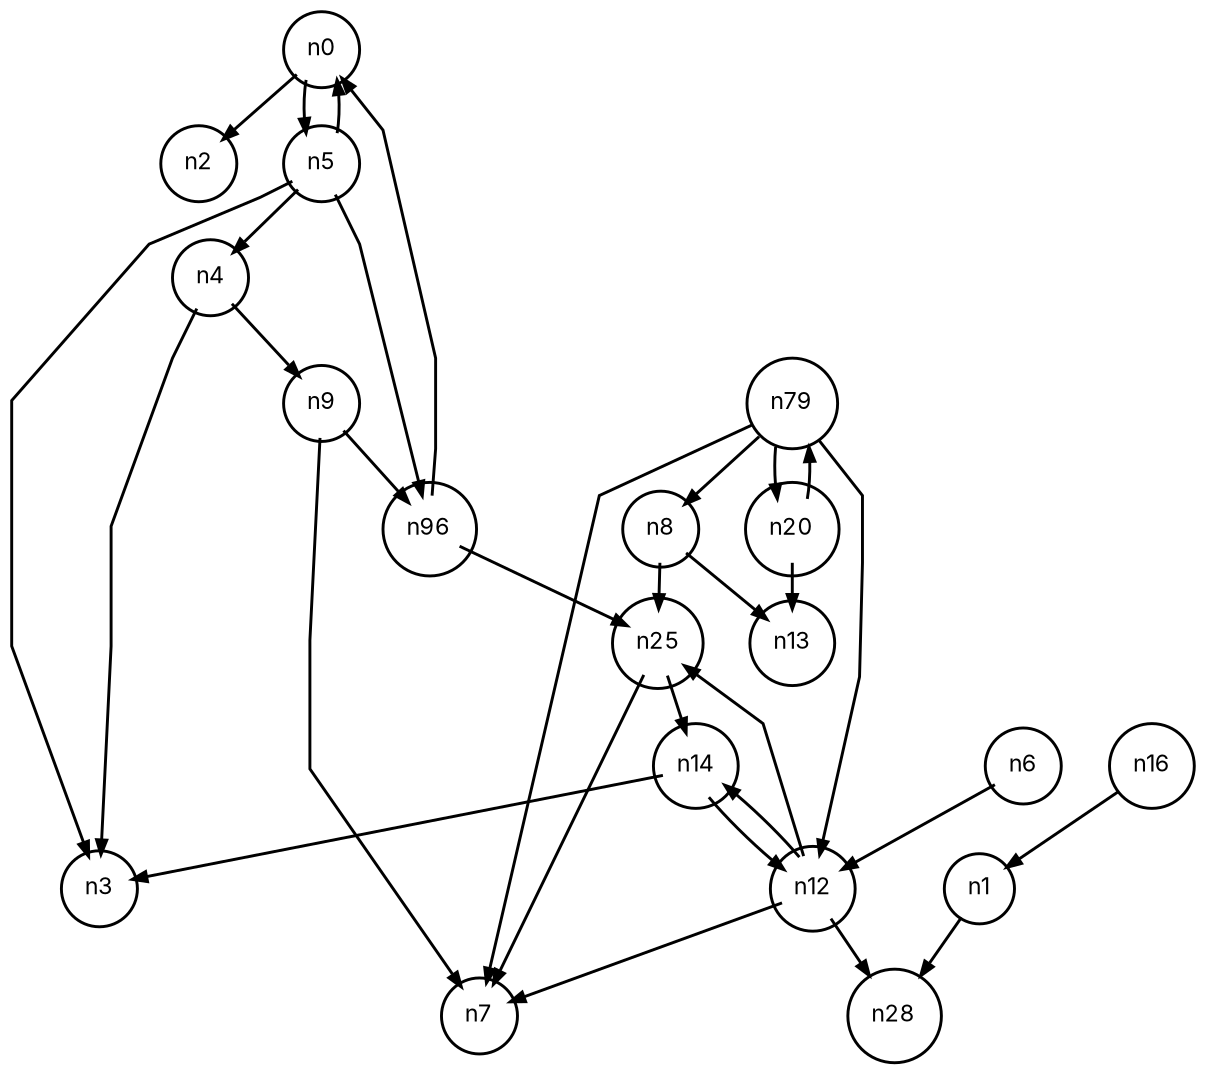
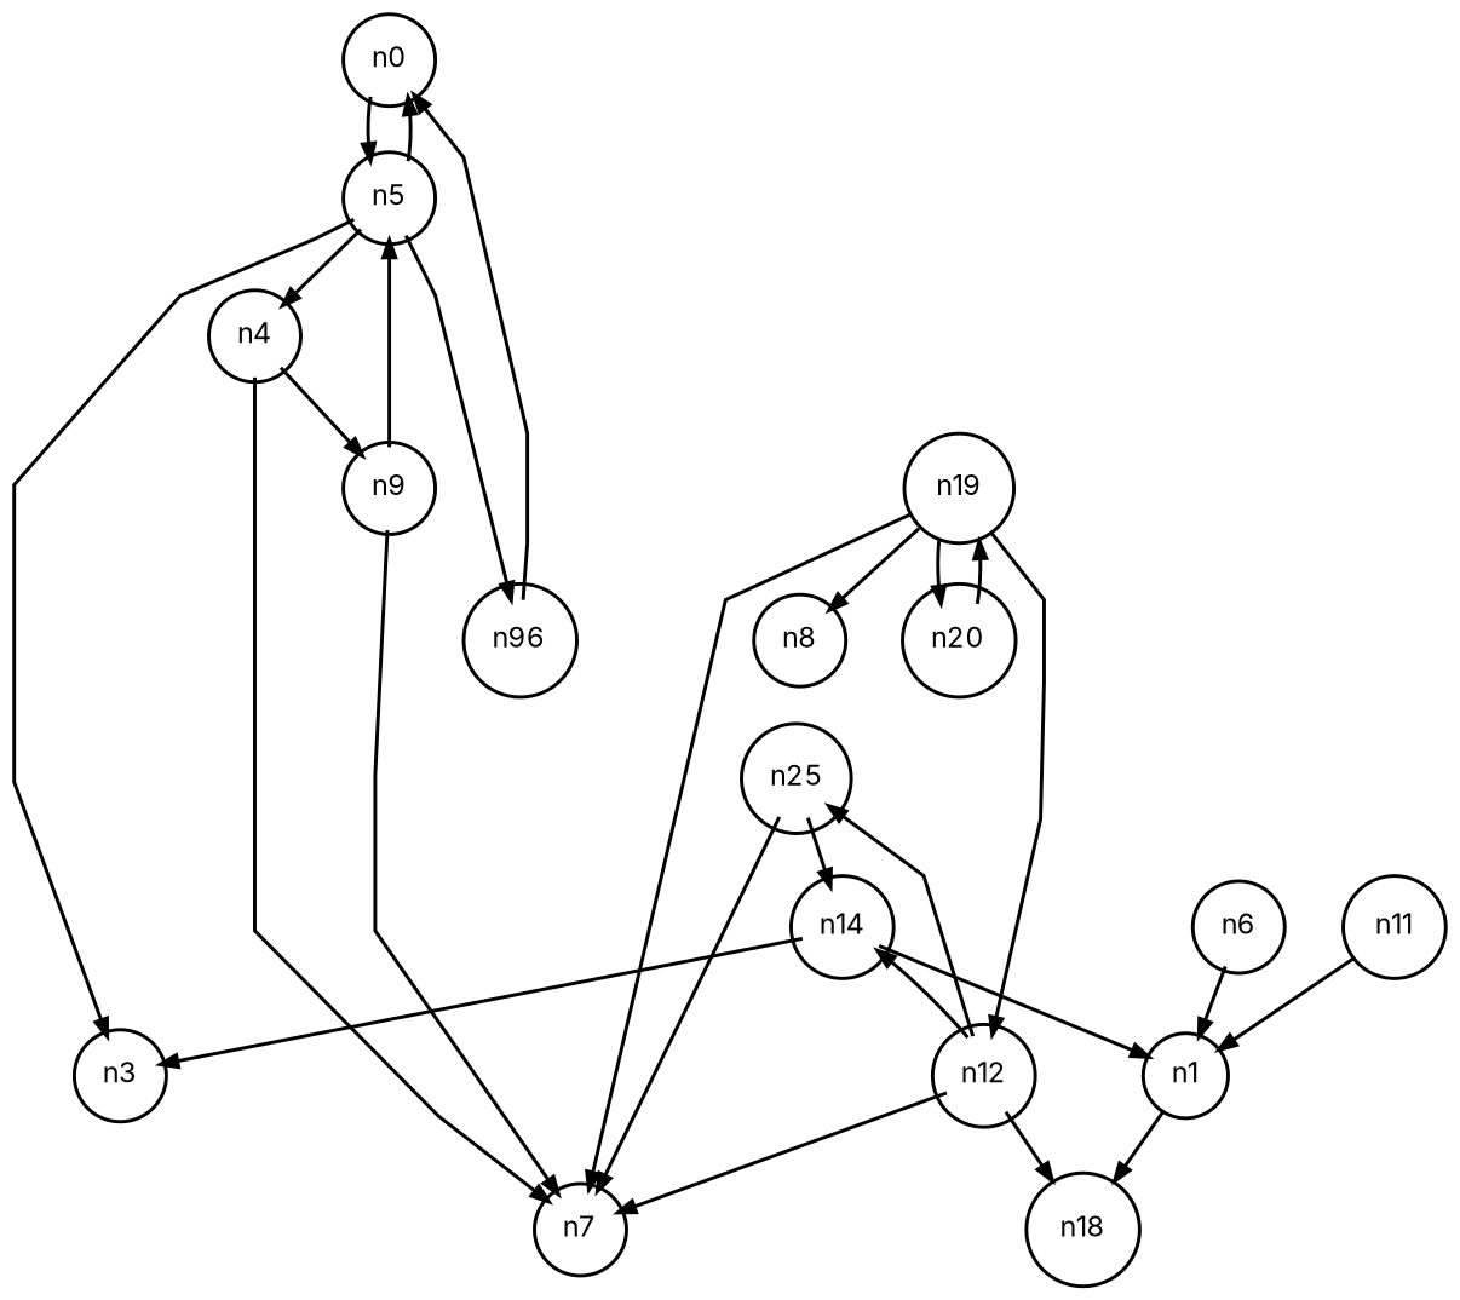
  digraph {
    fontname=Inter
    fontsize=8
    nodesep=0.22
    nodesize=0.16
    ranksep=0.22
    splines=polyline
    node [fixedsize=shape fontname=Inter fontsize=8 shape=circle]
    edge [arrowsize=0.5 fontname=Inter]
    n0 [width=0.32]
-   n2 [width=0.32]
    n5 [width=0.32]
    n3 [width=0.32]
    n4 [width=0.32]
    n16 [label=n96 width=0.32]
    n9 [width=0.32]
    n15 [label=n25 width=0.32]
    n7 [width=0.32]
    n14 [width=0.32]
    n1 [width=0.32]
-   n18 [width=0.32 label=n28]
-   n13 [width=0.32]
+   n18 [width=0.32]
    n12 [width=0.32]
    n6 [width=0.32]
    n8 [width=0.32]
    n10 [label=n20 width=0.32]
-   n19 [width=0.32 label=n79]
-   n11 [width=0.32 label=n16]
-   n0 -> n2
+   n19 [width=0.32]
+   n11 [width=0.32]
    n0 -> n5
    n5 -> n0
    n5 -> n3
    n5 -> n4
    n5 -> n16
-   n4 -> n3
+   n4 -> n7
    n4 -> n9
    n16 -> n0
-   n16 -> n15
-   n9 -> n16
+   n9 -> n5
    n9 -> n7
    n15 -> n7
    n15 -> n14
    n14 -> n3
-   n14 -> n12
+   n14 -> n1
    n1 -> n18
    n12 -> n15
    n12 -> n7
    n12 -> n14
    n12 -> n18
-   n6 -> n12
-   n8 -> n15
-   n8 -> n13
-   n10 -> n13
+   n6 -> n1
    n10 -> n19
    n19 -> n7
    n19 -> n12
    n19 -> n8
    n19 -> n10
    n11 -> n1
  }
